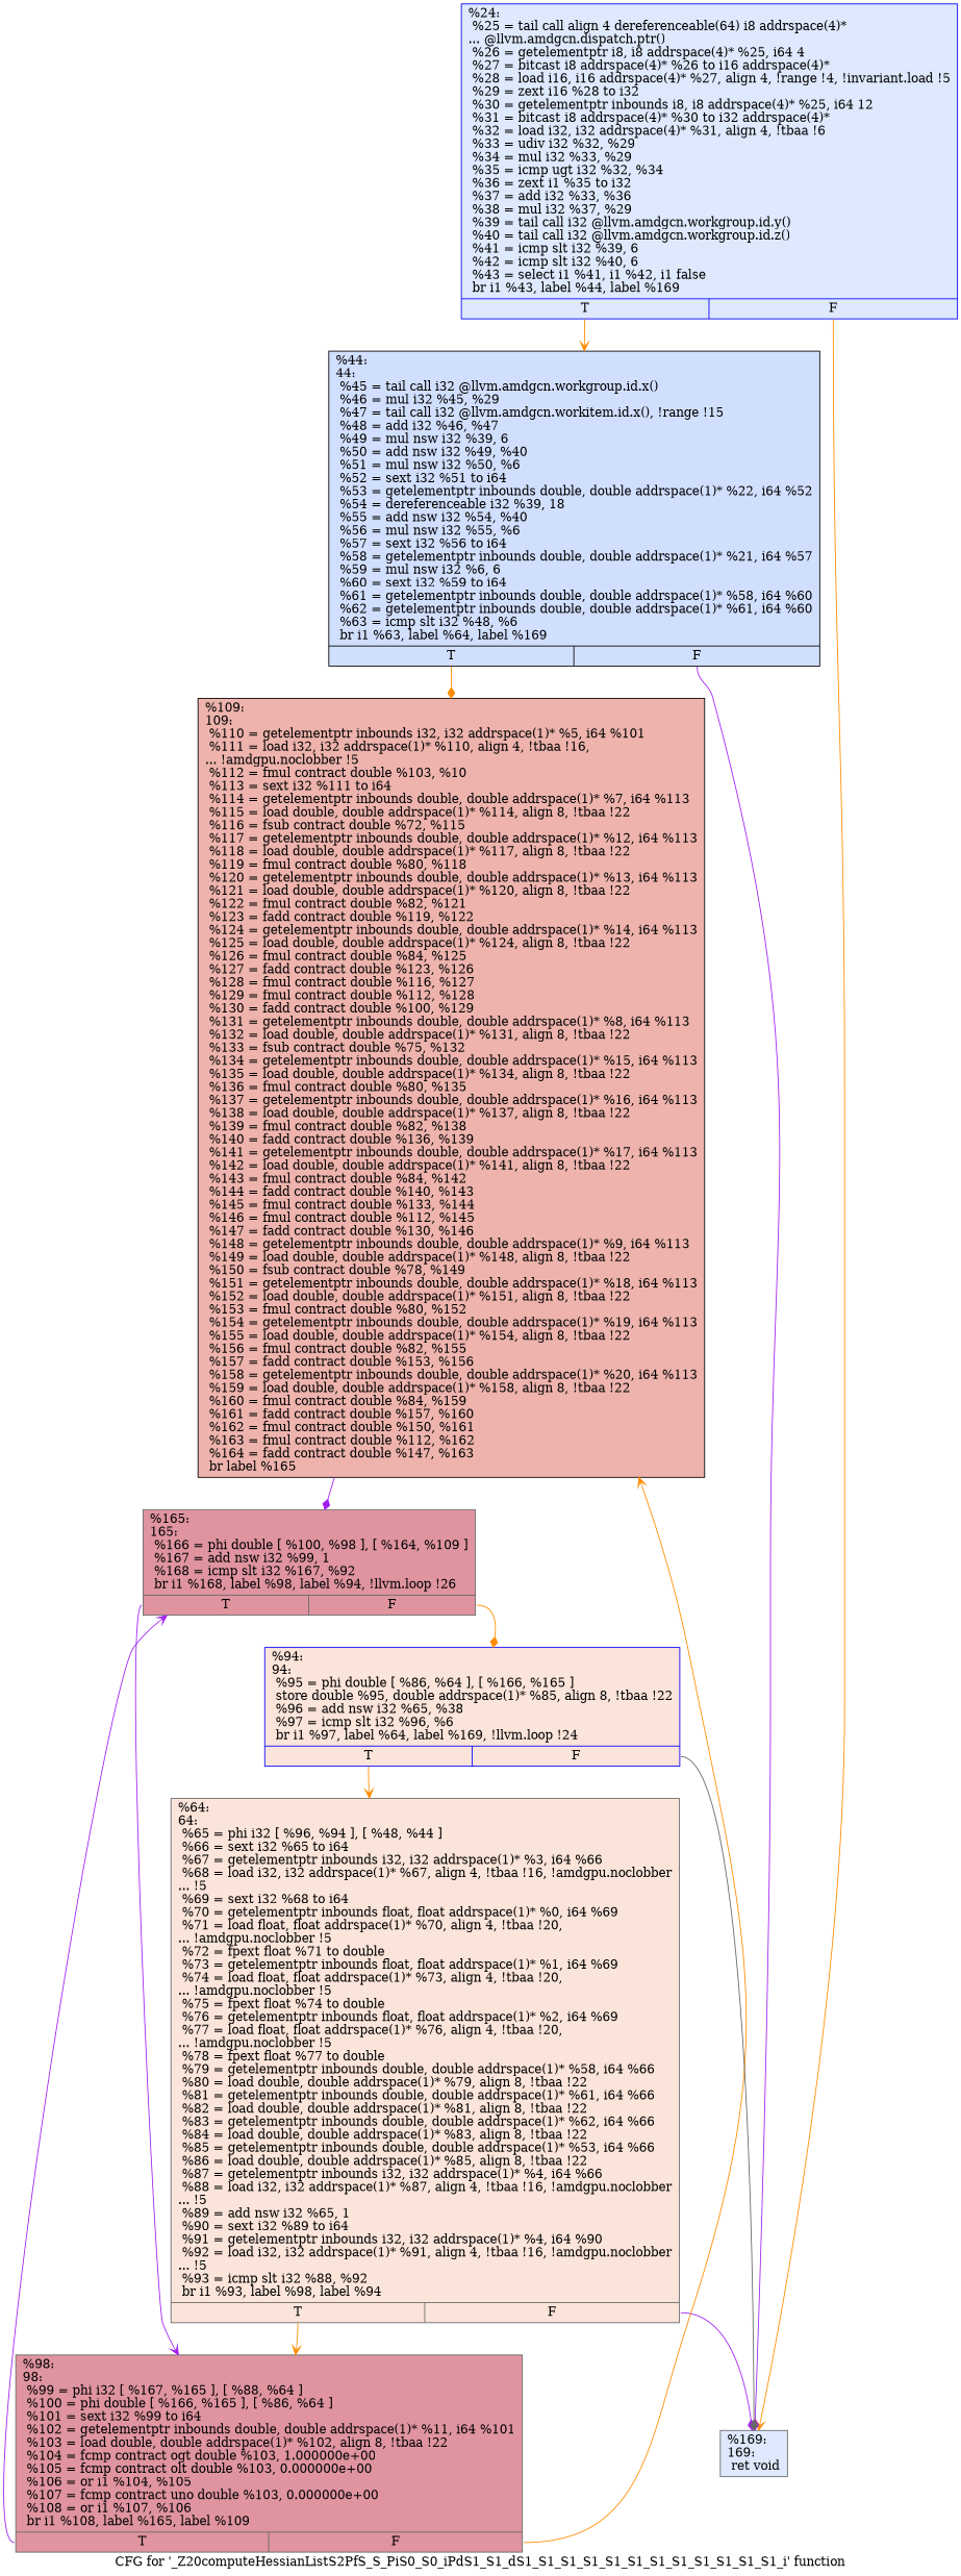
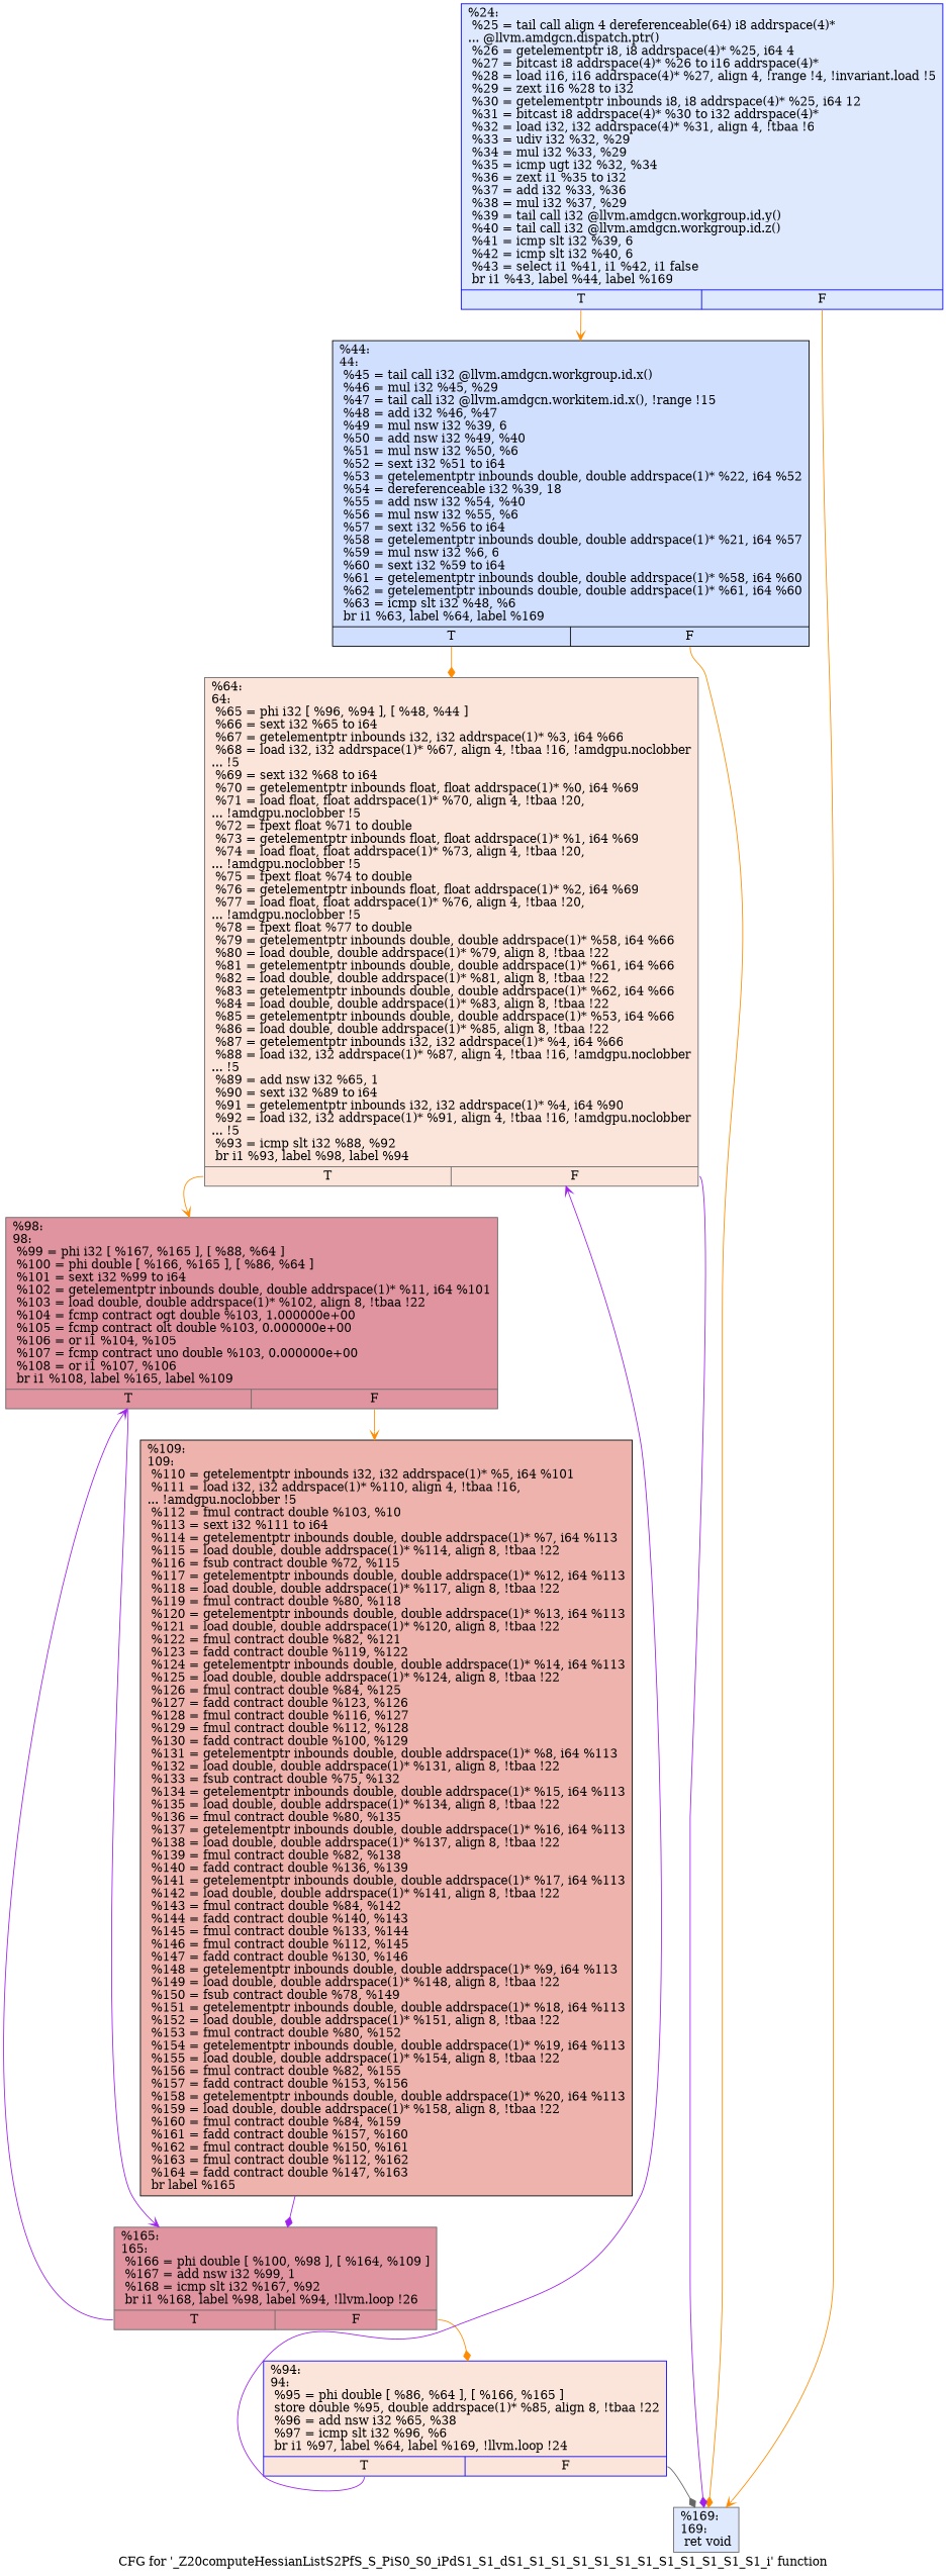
  digraph {
    label="CFG for '_Z20computeHessianListS2PfS_S_PiS0_S0_iPdS1_S1_dS1_S1_S1_S1_S1_S1_S1_S1_S1_S1_S1_S1_i' function"
    node [color=gray40 fillcolor="#b5cdfa70" shape=record style=filled]
    edge [arrowhead=vee color=darkorange tailport=s0]
    n1 [color=blue label="{%24:\l  %25 = tail call align 4 dereferenceable(64) i8 addrspace(4)*\l... @llvm.amdgcn.dispatch.ptr()\l  %26 = getelementptr i8, i8 addrspace(4)* %25, i64 4\l  %27 = bitcast i8 addrspace(4)* %26 to i16 addrspace(4)*\l  %28 = load i16, i16 addrspace(4)* %27, align 4, !range !4, !invariant.load !5\l  %29 = zext i16 %28 to i32\l  %30 = getelementptr inbounds i8, i8 addrspace(4)* %25, i64 12\l  %31 = bitcast i8 addrspace(4)* %30 to i32 addrspace(4)*\l  %32 = load i32, i32 addrspace(4)* %31, align 4, !tbaa !6\l  %33 = udiv i32 %32, %29\l  %34 = mul i32 %33, %29\l  %35 = icmp ugt i32 %32, %34\l  %36 = zext i1 %35 to i32\l  %37 = add i32 %33, %36\l  %38 = mul i32 %37, %29\l  %39 = tail call i32 @llvm.amdgcn.workgroup.id.y()\l  %40 = tail call i32 @llvm.amdgcn.workgroup.id.z()\l  %41 = icmp slt i32 %39, 6\l  %42 = icmp slt i32 %40, 6\l  %43 = select i1 %41, i1 %42, i1 false\l  br i1 %43, label %44, label %169\l|{<s0>T|<s1>F}}"]
    n2 [color=black fillcolor="#96b7ff70" label="{%44:\l44:                                               \l  %45 = tail call i32 @llvm.amdgcn.workgroup.id.x()\l  %46 = mul i32 %45, %29\l  %47 = tail call i32 @llvm.amdgcn.workitem.id.x(), !range !15\l  %48 = add i32 %46, %47\l  %49 = mul nsw i32 %39, 6\l  %50 = add nsw i32 %49, %40\l  %51 = mul nsw i32 %50, %6\l  %52 = sext i32 %51 to i64\l  %53 = getelementptr inbounds double, double addrspace(1)* %22, i64 %52\l  %54 = dereferenceable i32 %39, 18\l  %55 = add nsw i32 %54, %40\l  %56 = mul nsw i32 %55, %6\l  %57 = sext i32 %56 to i64\l  %58 = getelementptr inbounds double, double addrspace(1)* %21, i64 %57\l  %59 = mul nsw i32 %6, 6\l  %60 = sext i32 %59 to i64\l  %61 = getelementptr inbounds double, double addrspace(1)* %58, i64 %60\l  %62 = getelementptr inbounds double, double addrspace(1)* %61, i64 %60\l  %63 = icmp slt i32 %48, %6\l  br i1 %63, label %64, label %169\l|{<s0>T|<s1>F}}"]
    n3 [label="{%169:\l169:                                              \l  ret void\l}"]
    n4 [fillcolor="#f5c1a970" label="{%64:\l64:                                               \l  %65 = phi i32 [ %96, %94 ], [ %48, %44 ]\l  %66 = sext i32 %65 to i64\l  %67 = getelementptr inbounds i32, i32 addrspace(1)* %3, i64 %66\l  %68 = load i32, i32 addrspace(1)* %67, align 4, !tbaa !16, !amdgpu.noclobber\l... !5\l  %69 = sext i32 %68 to i64\l  %70 = getelementptr inbounds float, float addrspace(1)* %0, i64 %69\l  %71 = load float, float addrspace(1)* %70, align 4, !tbaa !20,\l... !amdgpu.noclobber !5\l  %72 = fpext float %71 to double\l  %73 = getelementptr inbounds float, float addrspace(1)* %1, i64 %69\l  %74 = load float, float addrspace(1)* %73, align 4, !tbaa !20,\l... !amdgpu.noclobber !5\l  %75 = fpext float %74 to double\l  %76 = getelementptr inbounds float, float addrspace(1)* %2, i64 %69\l  %77 = load float, float addrspace(1)* %76, align 4, !tbaa !20,\l... !amdgpu.noclobber !5\l  %78 = fpext float %77 to double\l  %79 = getelementptr inbounds double, double addrspace(1)* %58, i64 %66\l  %80 = load double, double addrspace(1)* %79, align 8, !tbaa !22\l  %81 = getelementptr inbounds double, double addrspace(1)* %61, i64 %66\l  %82 = load double, double addrspace(1)* %81, align 8, !tbaa !22\l  %83 = getelementptr inbounds double, double addrspace(1)* %62, i64 %66\l  %84 = load double, double addrspace(1)* %83, align 8, !tbaa !22\l  %85 = getelementptr inbounds double, double addrspace(1)* %53, i64 %66\l  %86 = load double, double addrspace(1)* %85, align 8, !tbaa !22\l  %87 = getelementptr inbounds i32, i32 addrspace(1)* %4, i64 %66\l  %88 = load i32, i32 addrspace(1)* %87, align 4, !tbaa !16, !amdgpu.noclobber\l... !5\l  %89 = add nsw i32 %65, 1\l  %90 = sext i32 %89 to i64\l  %91 = getelementptr inbounds i32, i32 addrspace(1)* %4, i64 %90\l  %92 = load i32, i32 addrspace(1)* %91, align 4, !tbaa !16, !amdgpu.noclobber\l... !5\l  %93 = icmp slt i32 %88, %92\l  br i1 %93, label %98, label %94\l|{<s0>T|<s1>F}}"]
    n5 [fillcolor="#b70d2870" label="{%98:\l98:                                               \l  %99 = phi i32 [ %167, %165 ], [ %88, %64 ]\l  %100 = phi double [ %166, %165 ], [ %86, %64 ]\l  %101 = sext i32 %99 to i64\l  %102 = getelementptr inbounds double, double addrspace(1)* %11, i64 %101\l  %103 = load double, double addrspace(1)* %102, align 8, !tbaa !22\l  %104 = fcmp contract ogt double %103, 1.000000e+00\l  %105 = fcmp contract olt double %103, 0.000000e+00\l  %106 = or i1 %104, %105\l  %107 = fcmp contract uno double %103, 0.000000e+00\l  %108 = or i1 %107, %106\l  br i1 %108, label %165, label %109\l|{<s0>T|<s1>F}}"]
    n6 [fillcolor="#b70d2870" label="{%165:\l165:                                              \l  %166 = phi double [ %100, %98 ], [ %164, %109 ]\l  %167 = add nsw i32 %99, 1\l  %168 = icmp slt i32 %167, %92\l  br i1 %168, label %98, label %94, !llvm.loop !26\l|{<s0>T|<s1>F}}"]
    n7 [color=black fillcolor="#d6524470" label="{%109:\l109:                                              \l  %110 = getelementptr inbounds i32, i32 addrspace(1)* %5, i64 %101\l  %111 = load i32, i32 addrspace(1)* %110, align 4, !tbaa !16,\l... !amdgpu.noclobber !5\l  %112 = fmul contract double %103, %10\l  %113 = sext i32 %111 to i64\l  %114 = getelementptr inbounds double, double addrspace(1)* %7, i64 %113\l  %115 = load double, double addrspace(1)* %114, align 8, !tbaa !22\l  %116 = fsub contract double %72, %115\l  %117 = getelementptr inbounds double, double addrspace(1)* %12, i64 %113\l  %118 = load double, double addrspace(1)* %117, align 8, !tbaa !22\l  %119 = fmul contract double %80, %118\l  %120 = getelementptr inbounds double, double addrspace(1)* %13, i64 %113\l  %121 = load double, double addrspace(1)* %120, align 8, !tbaa !22\l  %122 = fmul contract double %82, %121\l  %123 = fadd contract double %119, %122\l  %124 = getelementptr inbounds double, double addrspace(1)* %14, i64 %113\l  %125 = load double, double addrspace(1)* %124, align 8, !tbaa !22\l  %126 = fmul contract double %84, %125\l  %127 = fadd contract double %123, %126\l  %128 = fmul contract double %116, %127\l  %129 = fmul contract double %112, %128\l  %130 = fadd contract double %100, %129\l  %131 = getelementptr inbounds double, double addrspace(1)* %8, i64 %113\l  %132 = load double, double addrspace(1)* %131, align 8, !tbaa !22\l  %133 = fsub contract double %75, %132\l  %134 = getelementptr inbounds double, double addrspace(1)* %15, i64 %113\l  %135 = load double, double addrspace(1)* %134, align 8, !tbaa !22\l  %136 = fmul contract double %80, %135\l  %137 = getelementptr inbounds double, double addrspace(1)* %16, i64 %113\l  %138 = load double, double addrspace(1)* %137, align 8, !tbaa !22\l  %139 = fmul contract double %82, %138\l  %140 = fadd contract double %136, %139\l  %141 = getelementptr inbounds double, double addrspace(1)* %17, i64 %113\l  %142 = load double, double addrspace(1)* %141, align 8, !tbaa !22\l  %143 = fmul contract double %84, %142\l  %144 = fadd contract double %140, %143\l  %145 = fmul contract double %133, %144\l  %146 = fmul contract double %112, %145\l  %147 = fadd contract double %130, %146\l  %148 = getelementptr inbounds double, double addrspace(1)* %9, i64 %113\l  %149 = load double, double addrspace(1)* %148, align 8, !tbaa !22\l  %150 = fsub contract double %78, %149\l  %151 = getelementptr inbounds double, double addrspace(1)* %18, i64 %113\l  %152 = load double, double addrspace(1)* %151, align 8, !tbaa !22\l  %153 = fmul contract double %80, %152\l  %154 = getelementptr inbounds double, double addrspace(1)* %19, i64 %113\l  %155 = load double, double addrspace(1)* %154, align 8, !tbaa !22\l  %156 = fmul contract double %82, %155\l  %157 = fadd contract double %153, %156\l  %158 = getelementptr inbounds double, double addrspace(1)* %20, i64 %113\l  %159 = load double, double addrspace(1)* %158, align 8, !tbaa !22\l  %160 = fmul contract double %84, %159\l  %161 = fadd contract double %157, %160\l  %162 = fmul contract double %150, %161\l  %163 = fmul contract double %112, %162\l  %164 = fadd contract double %147, %163\l  br label %165\l}"]
    n8 [color=blue fillcolor="#f5c1a970" label="{%94:\l94:                                               \l  %95 = phi double [ %86, %64 ], [ %166, %165 ]\l  store double %95, double addrspace(1)* %85, align 8, !tbaa !22\l  %96 = add nsw i32 %65, %38\l  %97 = icmp slt i32 %96, %6\l  br i1 %97, label %64, label %169, !llvm.loop !24\l|{<s0>T|<s1>F}}"]
    n1 -> n2
    n1 -> n3 [tailport=s1]
-   n2 -> n3 [arrowhead=diamond color=purple tailport=s1]
-   n2 -> n7 [arrowhead=diamond]
+   n2 -> n3 [arrowhead=diamond tailport=s1]
+   n2 -> n4 [arrowhead=diamond]
    n4 -> n3 [arrowhead=diamond color=purple tailport=s1]
    n4 -> n5
    n5 -> n6 [color=purple]
    n5 -> n7 [tailport=s1]
    n6 -> n5 [color=purple]
    n6 -> n8 [arrowhead=diamond tailport=s1]
    n7 -> n6 [arrowhead=diamond color=purple]
    n8 -> n3 [arrowhead=diamond color=gray40 tailport=s1]
-   n8 -> n4
+   n8 -> n4 [color=purple]
  }
